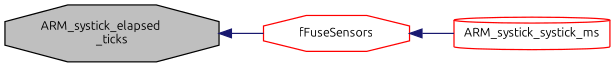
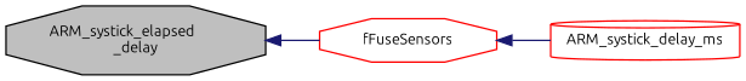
  digraph {
    fontname=Ubuntu
    rankdir=LR
    node [color=red fillcolor=white fontname=Ubuntu fontsize=10 shape=octagon style=filled]
    edge [color=midnightblue dir=back fontname=Ubuntu fontsize=10 labelfontname=Helvetica labelfontsize=10 style=solid]
-   n1 [color=black fillcolor=grey75 fontcolor=black height=0.2 label="ARM_systick_elapsed\l_ticks" width=0.4]
+   n1 [color=black fillcolor=grey75 fontcolor=black height=0.2 label="ARM_systick_elapsed\l_delay" width=0.4]
    n2 [height=0.2 label=fFuseSensors width=0.4]
-   n3 [height=0.2 label=ARM_systick_systick_ms shape=cylinder width=0.4]
+   n3 [height=0.2 label=ARM_systick_delay_ms shape=cylinder width=0.4]
    n1 -> n2
    n2 -> n3
  }
